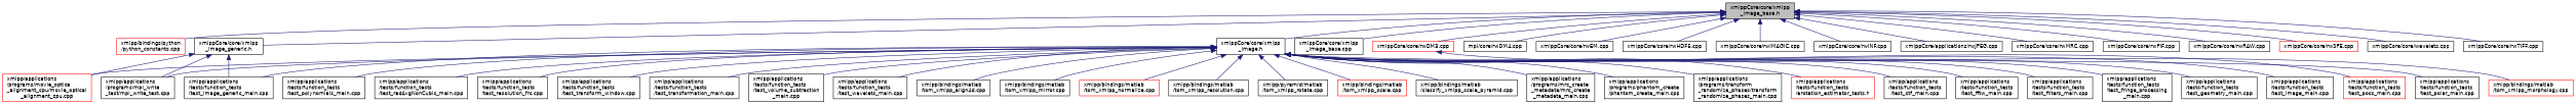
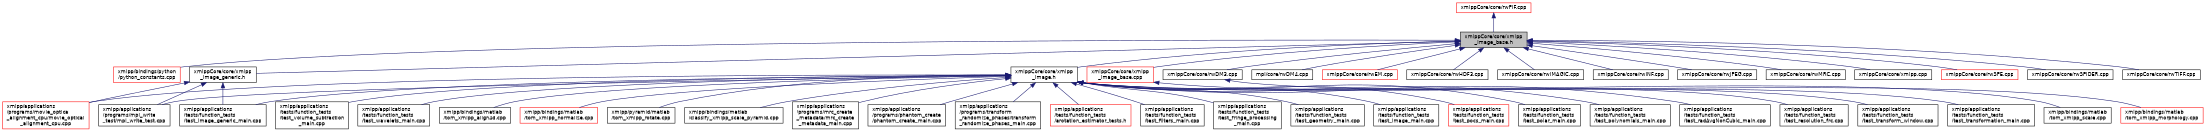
  digraph {
    node [color=black fillcolor=white fontname=Helvetica fontsize=10 shape=record style=filled]
    edge [color=midnightblue dir=back fontname=Helvetica fontsize=10 labelfontname=Helvetica labelfontsize=10 style=solid]
    n1 [fillcolor=grey75 fontcolor=black height=0.2 label="xmippCore/core/xmipp\l_image_base.h" width=0.4]
    n2 [color=red height=0.2 label="xmipp/bindings/python\l/python_constants.cpp" width=0.4]
    n3 [height=0.2 label="xmippCore/core/xmipp\l_image.h" width=0.4]
-   n4 [height=0.2 label="xmippCore/core/xmipp\l_image_base.cpp" width=0.4]
+   n4 [color=red height=0.2 label="xmippCore/core/xmipp\l_image_base.cpp" width=0.4]
    n5 [height=0.2 label="xmippCore/core/xmipp\l_image_generic.h" width=0.4]
-   n6 [color=red height=0.2 label="xmippCore/core/rwDM3.cpp" width=0.4]
+   n6 [height=0.2 label="xmippCore/core/rwDM3.cpp" width=0.4]
    n7 [height=0.2 label="mpi/core/rwDM4.cpp" width=0.4]
-   n8 [height=0.2 label="xmippCore/core/rwEM.cpp" width=0.4]
-   n9 [height=0.2 label="xmippCore/core/rwHDF5.cpp" width=0.4]
+   n8 [color=red height=0.2 label="xmippCore/core/rwEM.cpp" width=0.4]
+   n9 [height=0.2 label="xmippCore/core/rwHDF3.cpp" width=0.4]
    n10 [height=0.2 label="xmippCore/core/rwIMAGIC.cpp" width=0.4]
    n11 [height=0.2 label="xmippCore/core/rwINF.cpp" width=0.4]
-   n12 [height=0.2 label="xmippCore/applications/rwJPEG.cpp" width=0.4]
+   n12 [height=0.2 label="xmippCore/core/rwJPEG.cpp" width=0.4]
    n13 [height=0.2 label="xmippCore/core/rwMRC.cpp" width=0.4]
-   n14 [height=0.2 label="xmippCore/core/rwPIF.cpp" width=0.4]
-   n15 [height=0.2 label="xmippCore/core/rwRAW.cpp" width=0.4]
+   n14 [color=red height=0.2 label="xmippCore/core/rwPIF.cpp" width=0.4]
+   n15 [height=0.2 label="xmippCore/core/xmipp.cpp" width=0.4]
    n16 [color=red height=0.2 label="xmippCore/core/rwSPE.cpp" width=0.4]
-   n17 [height=0.2 label="xmippCore/core/wavelets.cpp" width=0.4]
+   n17 [height=0.2 label="xmippCore/core/rwSPIDER.cpp" width=0.4]
    n18 [height=0.2 label="xmippCore/core/rwTIFF.cpp" width=0.4]
    n19 [color=red height=0.2 label="xmipp/applications\l/programs/movie_optical\l_alignment_cpu/movie_optical\l_alignment_cpu.cpp" width=0.4]
    n20 [height=0.2 label="xmipp/applications\l/programs/mpi_write\l_test/mpi_write_test.cpp" width=0.4]
    n21 [height=0.2 label="xmipp/applications\l/programs/mrc_create\l_metadata/mrc_create\l_metadata_main.cpp" width=0.4]
    n22 [height=0.2 label="xmipp/applications\l/programs/phantom_create\l/phantom_create_main.cpp" width=0.4]
    n23 [height=0.2 label="xmipp/applications\l/programs/transform\l_randomize_phases/transform\l_randomize_phases_main.cpp" width=0.4]
    n24 [color=red height=0.2 label="xmipp/applications\l/tests/function_tests\l/arotation_estimator_tests.h" width=0.4]
-   n25 [height=0.2 label="xmipp/applications\l/tests/function_tests\l/test_ctf_main.cpp" width=0.4]
-   n26 [height=0.2 label="xmipp/applications\l/tests/function_tests\l/test_fftw_main.cpp" width=0.4]
    n27 [height=0.2 label="xmipp/applications\l/tests/function_tests\l/test_filters_main.cpp" width=0.4]
    n28 [height=0.2 label="xmipp/applications\l/tests/function_tests\l/test_fringe_processing\l_main.cpp" width=0.4]
    n29 [height=0.2 label="xmipp/applications\l/tests/function_tests\l/test_geometry_main.cpp" width=0.4]
    n30 [height=0.2 label="xmipp/applications\l/tests/function_tests\l/test_image_generic_main.cpp" width=0.4]
    n31 [height=0.2 label="xmipp/applications\l/tests/function_tests\l/test_image_main.cpp" width=0.4]
    n32 [color=red height=0.2 label="xmipp/applications\l/tests/function_tests\l/test_pocs_main.cpp" width=0.4]
    n33 [height=0.2 label="xmipp/applications\l/tests/function_tests\l/test_polar_main.cpp" width=0.4]
    n34 [height=0.2 label="xmipp/applications\l/tests/function_tests\l/test_polynomials_main.cpp" width=0.4]
    n35 [height=0.2 label="xmipp/applications\l/tests/function_tests\l/test_radAvgNonCubic_main.cpp" width=0.4]
    n36 [height=0.2 label="xmipp/applications\l/tests/function_tests\l/test_resolution_frc.cpp" width=0.4]
    n37 [height=0.2 label="xmipp/applications\l/tests/function_tests\l/test_transform_window.cpp" width=0.4]
    n38 [height=0.2 label="xmipp/applications\l/tests/function_tests\l/test_transformation_main.cpp" width=0.4]
    n39 [height=0.2 label="xmipp/applications\l/tests/function_tests\l/test_volume_subtraction\l_main.cpp" width=0.4]
    n40 [height=0.2 label="xmipp/applications\l/tests/function_tests\l/test_wavelets_main.cpp" width=0.4]
    n41 [height=0.2 label="xmipp/bindings/matlab\l/tom_xmipp_align4d.cpp" width=0.4]
-   n42 [height=0.2 label="xmipp/bindings/matlab\l/tom_xmipp_mirror.cpp" width=0.4]
    n43 [color=red height=0.2 label="xmipp/bindings/matlab\l/tom_xmipp_normalize.cpp" width=0.4]
-   n44 [height=0.2 label="xmipp/bindings/matlab\l/tom_xmipp_resolution.cpp" width=0.4]
    n45 [height=0.2 label="xmipp/pyramid/matlab\l/tom_xmipp_rotate.cpp" width=0.4]
-   n46 [color=red height=0.2 label="xmipp/bindings/matlab\l/tom_xmipp_scale.cpp" width=0.4]
+   n46 [height=0.2 label="xmipp/bindings/matlab\l/tom_xmipp_scale.cpp" width=0.4]
    n47 [height=0.2 label="xmipp/bindings/matlab\l/classify_xmipp_scale_pyramid.cpp" width=0.4]
    n48 [color=red height=0.2 label="xmipp/bindings/matlab\l/tom_xmipp_morphology.cpp" width=0.4]
    n1 -> n2
    n1 -> n3
    n1 -> n4
    n1 -> n5
    n1 -> n6
    n1 -> n7
    n1 -> n8
    n1 -> n9
    n1 -> n10
    n1 -> n11
    n1 -> n12
    n1 -> n13
-   n1 -> n14
+   n14 -> n1
    n1 -> n15
    n1 -> n16
    n1 -> n17
    n1 -> n18
    n3 -> n19
    n3 -> n20
    n3 -> n21
    n3 -> n22
    n3 -> n23
    n3 -> n24
-   n3 -> n25
-   n3 -> n26
    n3 -> n27
    n3 -> n28
    n3 -> n29
    n3 -> n30
    n3 -> n31
    n3 -> n32
    n3 -> n33
    n3 -> n34
    n3 -> n35
    n3 -> n36
    n3 -> n37
    n3 -> n38
    n3 -> n39
    n3 -> n40
    n3 -> n41
-   n3 -> n42
    n3 -> n43
-   n3 -> n44
    n3 -> n45
-   n3 -> n46
+   n4 -> n46
    n3 -> n47
    n5 -> n19
    n5 -> n20
    n5 -> n30
    n6 -> n48
  }
